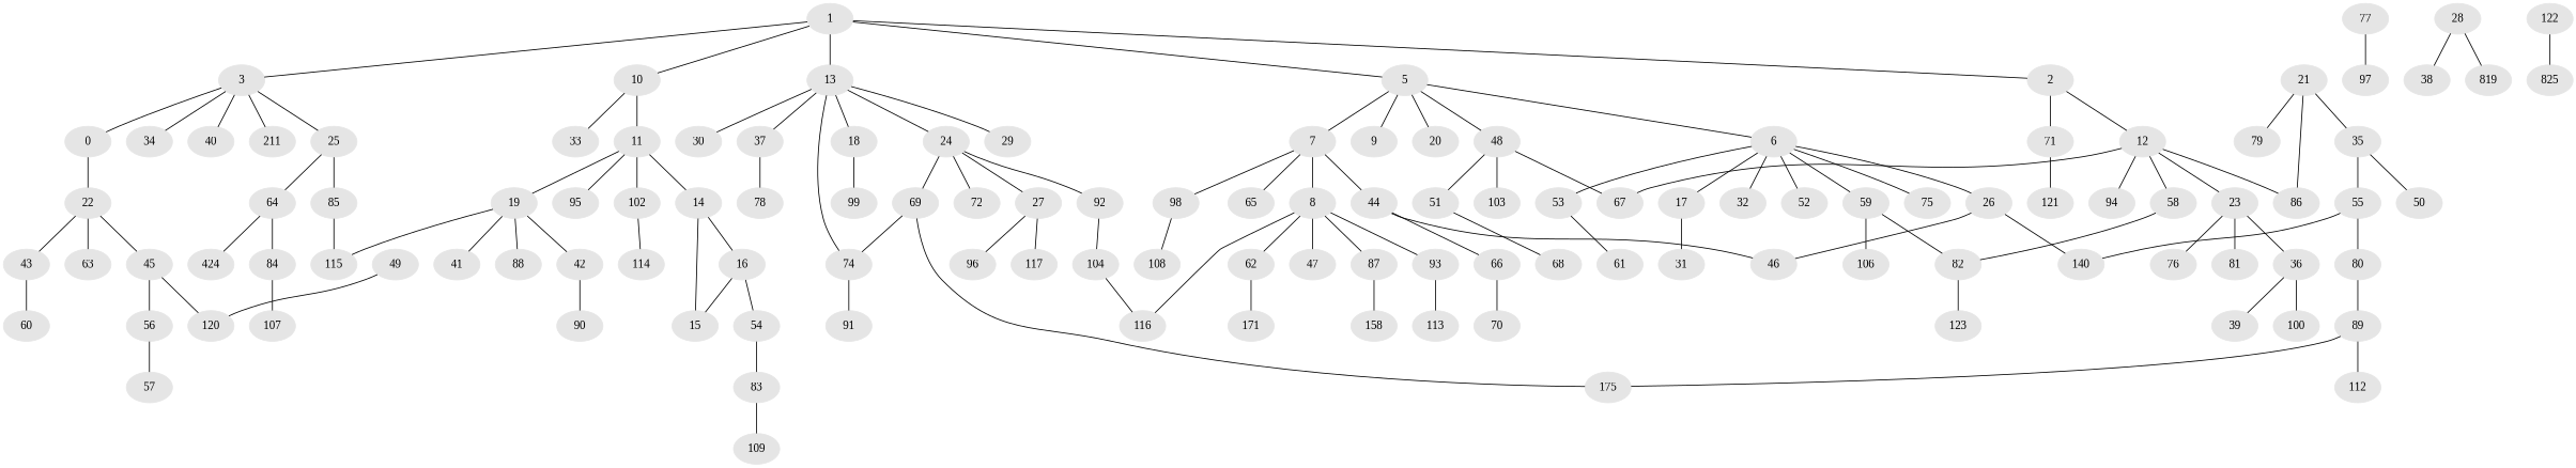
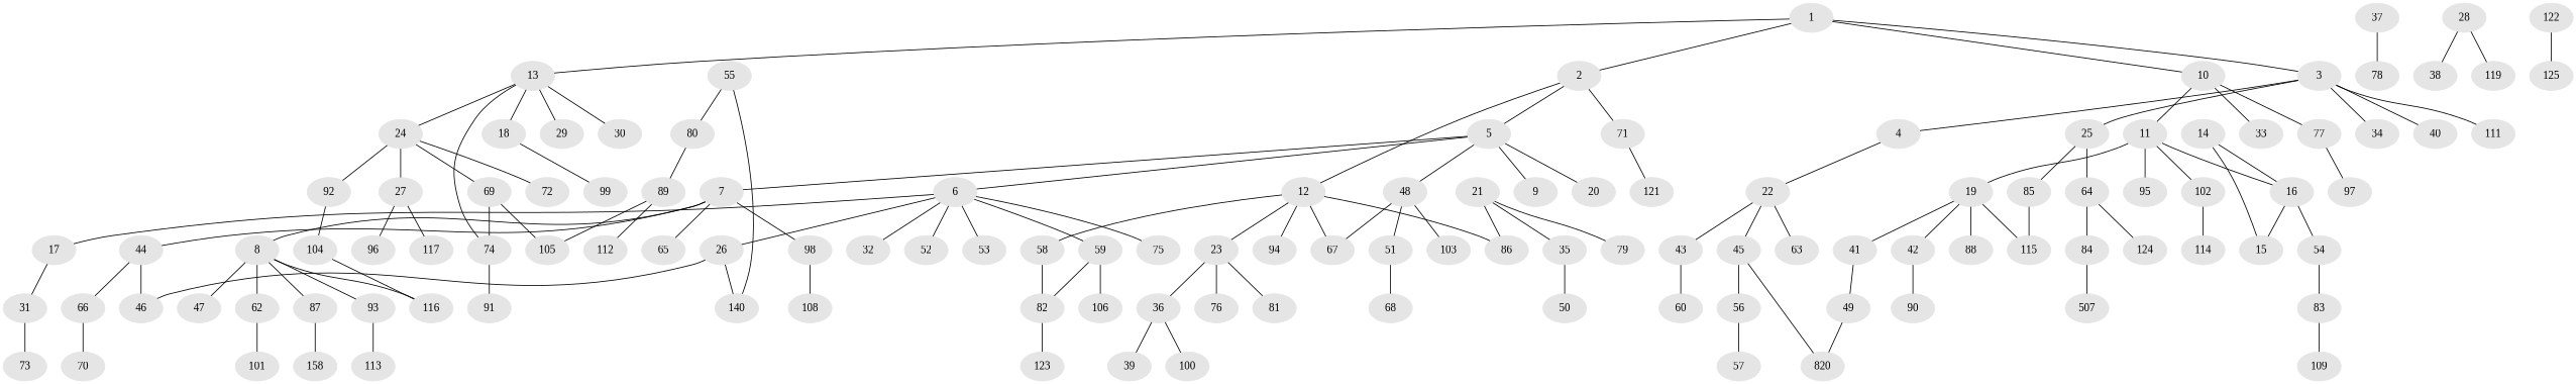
  graph {
    fontname="Liberation Serif"
    node [color=gray90 fontname="Liberation Serif" style=filled]
    edge [fontname="Liberation Serif"]
    1
    2
    3
    10
    13
    5
    12
    71
-   4 [label=0]
+   4
    25
    34
    40
-   111 [label=211]
+   111
    11
    33
    77
    18
    24
    29
    30
    37
    74
    6
    7
    9
    20
    48
    23
    58
    67
    86
    94
    121
    22
    21
    35
    79
    64
    85
    43
    45
    63
    17
    26
    32
    52
    53
    59
    75
    8
    44
    65
    98
    51
    103
    31
    46
    n58 [label=140]
-   61
    82
    106
    47
    62
    87
    93
    116
    66
    108
-   101 [label=171]
+   101
    n70 [label=158]
    113
    14
    19
    95
    102
    97
    15
    16
    41
    42
    88
    115
    114
    36
    76
    81
    99
    27
    69
    72
    92
    78
    91
    54
    28
    38
-   119 [label=819]
+   119
    83
+   73
    49
    90
    50
    55
    60
    56
-   120
+   120 [label=820]
    39
    100
    96
    117
-   105 [label=175]
+   105
    104
    84
-   124 [label=424]
+   124
    80
    70
    122
-   125 [label=825]
+   125
    57
    68
    109
    89
    123
-   107
+   107 [label=507]
    112
    1 -- 2
    1 -- 3
    1 -- 10
    1 -- 13
-   1 -- 5
+   2 -- 5
    2 -- 12
    2 -- 71
    3 -- 4
    3 -- 25
    3 -- 34
    3 -- 40
    3 -- 111
    10 -- 11
    10 -- 33
+   10 -- 77
    13 -- 18
    13 -- 24
    13 -- 29
    13 -- 30
-   13 -- 37
    13 -- 74
    5 -- 6
    5 -- 7
    5 -- 9
    5 -- 20
    5 -- 48
    12 -- 23
    12 -- 58
    12 -- 67
    12 -- 86
    12 -- 94
    71 -- 121
    4 -- 22
    25 -- 64
    25 -- 85
-   11 -- 14
+   11 -- 16
    11 -- 19
    11 -- 95
    11 -- 102
    77 -- 97
    18 -- 99
    24 -- 27
    24 -- 69
    24 -- 72
    24 -- 92
    37 -- 78
    74 -- 91
    6 -- 17
    6 -- 26
    6 -- 32
    6 -- 52
    6 -- 53
    6 -- 59
    6 -- 75
    7 -- 8
    7 -- 44
    7 -- 65
    7 -- 98
    48 -- 67
    48 -- 51
    48 -- 103
    23 -- 36
    23 -- 76
    23 -- 81
    58 -- 82
    22 -- 43
    22 -- 45
    22 -- 63
    21 -- 86
    21 -- 35
    21 -- 79
    35 -- 50
-   35 -- 55
    64 -- 84
    64 -- 124
    85 -- 115
    43 -- 60
    45 -- 56
    45 -- 120
    17 -- 31
    26 -- 46
    26 -- n58
-   53 -- 61
    59 -- 82
    59 -- 106
    8 -- 47
    8 -- 62
    8 -- 87
    8 -- 93
    8 -- 116
    44 -- 46
    44 -- 66
    98 -- 108
    51 -- 68
+   31 -- 73
    82 -- 123
    62 -- 101
    87 -- n70
    93 -- 113
    66 -- 70
    14 -- 15
    14 -- 16
    19 -- 41
    19 -- 42
    19 -- 88
    19 -- 115
    102 -- 114
    16 -- 15
    16 -- 54
+   41 -- 49
    42 -- 90
    36 -- 39
    36 -- 100
    27 -- 96
    27 -- 117
    69 -- 74
    69 -- 105
    92 -- 104
    54 -- 83
    28 -- 38
    28 -- 119
    83 -- 109
    49 -- 120
    55 -- n58
    55 -- 80
    56 -- 57
    104 -- 116
    84 -- 107
    80 -- 89
    122 -- 125
    89 -- 105
    89 -- 112
  }
